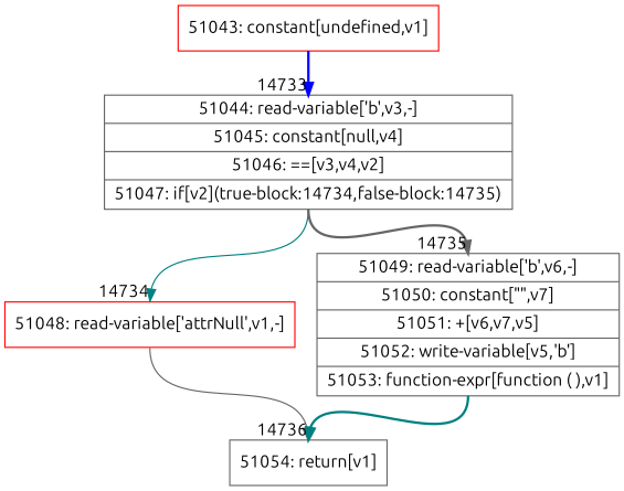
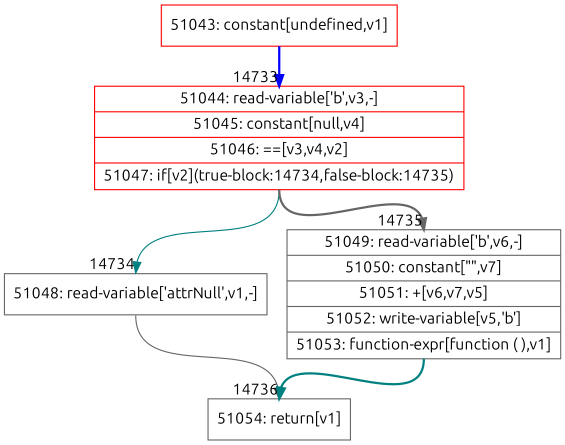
  digraph {
    fontname=Ubuntu
    rankdir=TD
    node [color=gray40 fontname=Ubuntu shape=record]
    edge [color=teal fontname=Ubuntu headport=n style=bold tailport=s]
    n1 [color=red label="{51043: constant[undefined,v1]}"]
-   n2 [label="{51044: read-variable['b',v3,-]|51045: constant[null,v4]|51046: ==[v3,v4,v2]|51047: if[v2](true-block:14734,false-block:14735)}"]
-   n3 [color=red label="{51048: read-variable['attrNull',v1,-]}"]
+   n2 [color=red label="{51044: read-variable['b',v3,-]|51045: constant[null,v4]|51046: ==[v3,v4,v2]|51047: if[v2](true-block:14734,false-block:14735)}"]
+   n3 [label="{51048: read-variable['attrNull',v1,-]}"]
    n4 [label="{51049: read-variable['b',v6,-]|51050: constant[\"\",v7]|51051: +[v6,v7,v5]|51052: write-variable[v5,'b']|51053: function-expr[function ( ),v1]}"]
    n5 [label="{51054: return[v1]}"]
    n1 -> n2 [color=blue headlabel="      14733"]
    n2 -> n3 [headlabel="      14734" style=solid]
    n2 -> n4 [color=gray40 headlabel="      14735"]
    n3 -> n5 [color=gray40 headlabel="      14736" style=solid]
    n4 -> n5
  }
